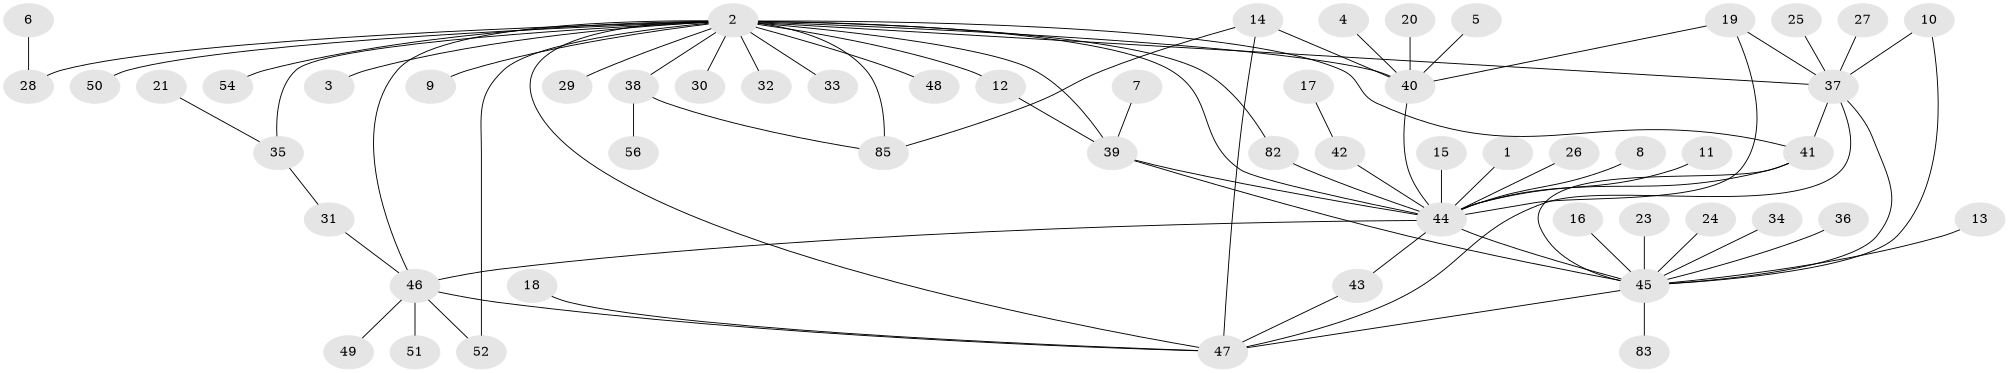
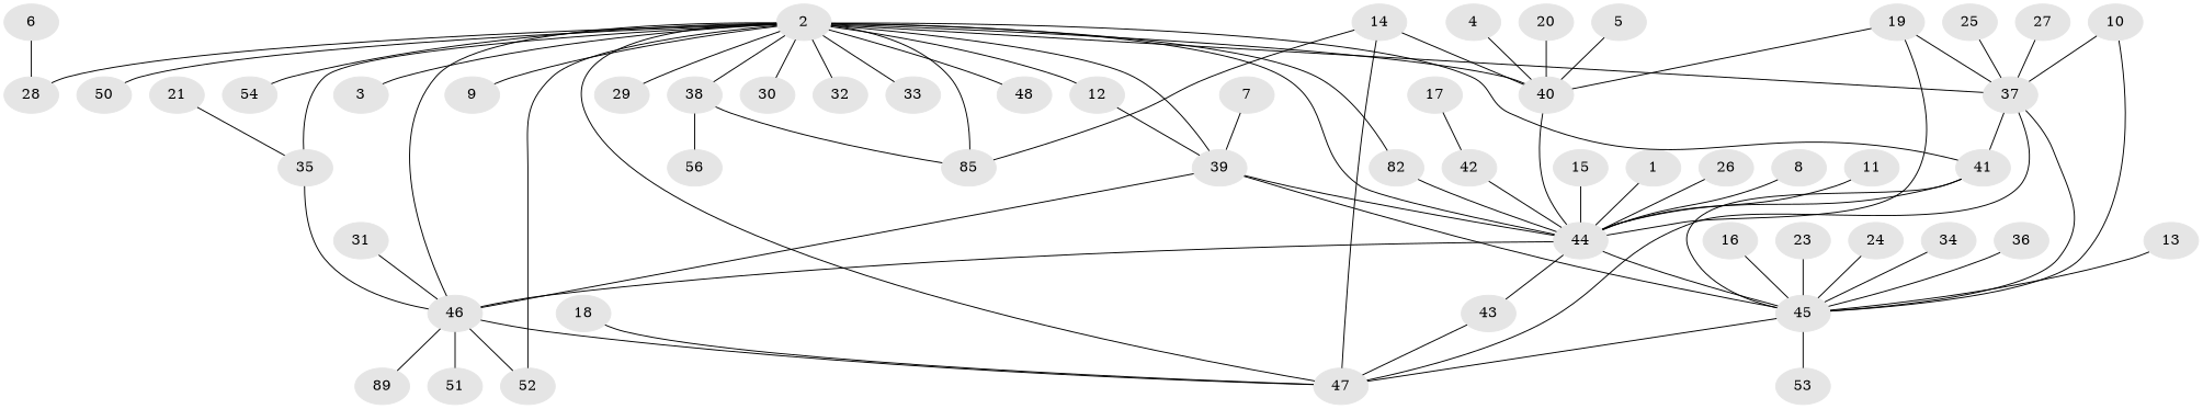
  graph {
    node [color=gray90 style=filled]
    edge [weight=1.0]
    1
    44
    46
    45
    43
    2
    3
    9
    12
    n10 [label=82]
    28
    29
    30
    32
    33
    35
    37
    38
    39
    40
    41
    47
    48
    50
    52
    54
    n27 [label=85]
    56
-   49
+   49 [label=89]
    51
    4
    5
    6
    7
    8
    10
-   53 [label=83]
+   53
    11
    13
    14
    15
    16
    17
    42
    18
    19
    20
    21
    23
    24
    25
    26
    27
    31
    34
    36
    1 -- 44
    44 -- 46
    44 -- 45 [weight=2.0]
    44 -- 43
    46 -- 47
    46 -- 52
    46 -- 49
    46 -- 51
    45 -- 47
    45 -- 53
    43 -- 47
    2 -- 44 [weight=3.0]
    2 -- 46
    2 -- 3
    2 -- 9
    2 -- 12
    2 -- n10
    2 -- 28
    2 -- 29
    2 -- 30
    2 -- 32
    2 -- 33
    2 -- 35
    2 -- 37
    2 -- 38 [weight=2.0]
    2 -- 39
    2 -- 40 [weight=2.0]
    2 -- 41 [weight=2.0]
    2 -- 47
    2 -- 48
    2 -- 50
    2 -- 52 [weight=2.0]
    2 -- 54 [weight=2.0]
    2 -- n27
    12 -- 39
    n10 -- 44
-   35 -- 31
+   35 -- 46
    37 -- 45
    37 -- 41
    37 -- 47
    38 -- n27
    38 -- 56
    39 -- 44
+   39 -- 46
    39 -- 45
    40 -- 44
    41 -- 44 [weight=2.0]
    41 -- 45
    4 -- 40
    5 -- 40
    6 -- 28
    7 -- 39
    8 -- 44
    10 -- 45
    10 -- 37
    11 -- 44
    13 -- 45
    14 -- 40
    14 -- 47
    14 -- n27
    15 -- 44
    16 -- 45
    17 -- 42
    42 -- 44
    18 -- 47
    19 -- 44
    19 -- 37
    19 -- 40
    20 -- 40
    21 -- 35
    23 -- 45
    24 -- 45
    25 -- 37
    26 -- 44
    27 -- 37
    31 -- 46
    34 -- 45
    36 -- 45
  }
